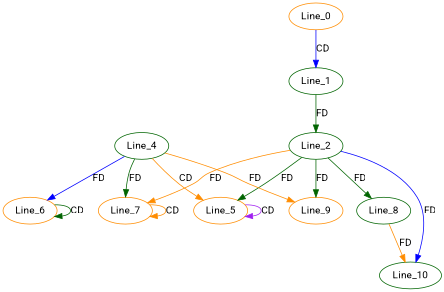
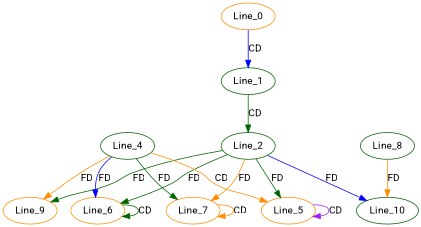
  digraph {
    fontname=Roboto
    node [color=darkgreen fontname=Roboto]
    edge [color=darkgreen fontname=Roboto]
    Line_1
    Line_0 [color=darkorange]
    Line_2
    Line_5 [color=darkorange]
    Line_6 [color=darkorange]
    Line_7 [color=darkorange]
    Line_9 [color=darkorange]
    Line_10
    Line_4
    Line_8
-   Line_1 -> Line_2 [label=FD]
+   Line_1 -> Line_2 [label=CD]
    Line_0 -> Line_1 [color=blue label=CD]
    Line_2 -> Line_5 [label=FD]
-   Line_2 -> Line_8 [label=FD]
+   Line_2 -> Line_6 [label=FD]
    Line_2 -> Line_7 [color=darkorange label=FD]
    Line_2 -> Line_9 [label=FD]
    Line_2 -> Line_10 [color=blue label=FD]
    Line_5 -> Line_5 [color=purple label=CD]
    Line_6 -> Line_6 [label=CD]
    Line_7 -> Line_7 [color=darkorange label=CD]
    Line_4 -> Line_5 [color=darkorange label=CD]
    Line_4 -> Line_6 [color=blue label=FD]
    Line_4 -> Line_7 [label=FD]
    Line_4 -> Line_9 [color=darkorange label=FD]
    Line_8 -> Line_10 [color=darkorange label=FD]
  }
